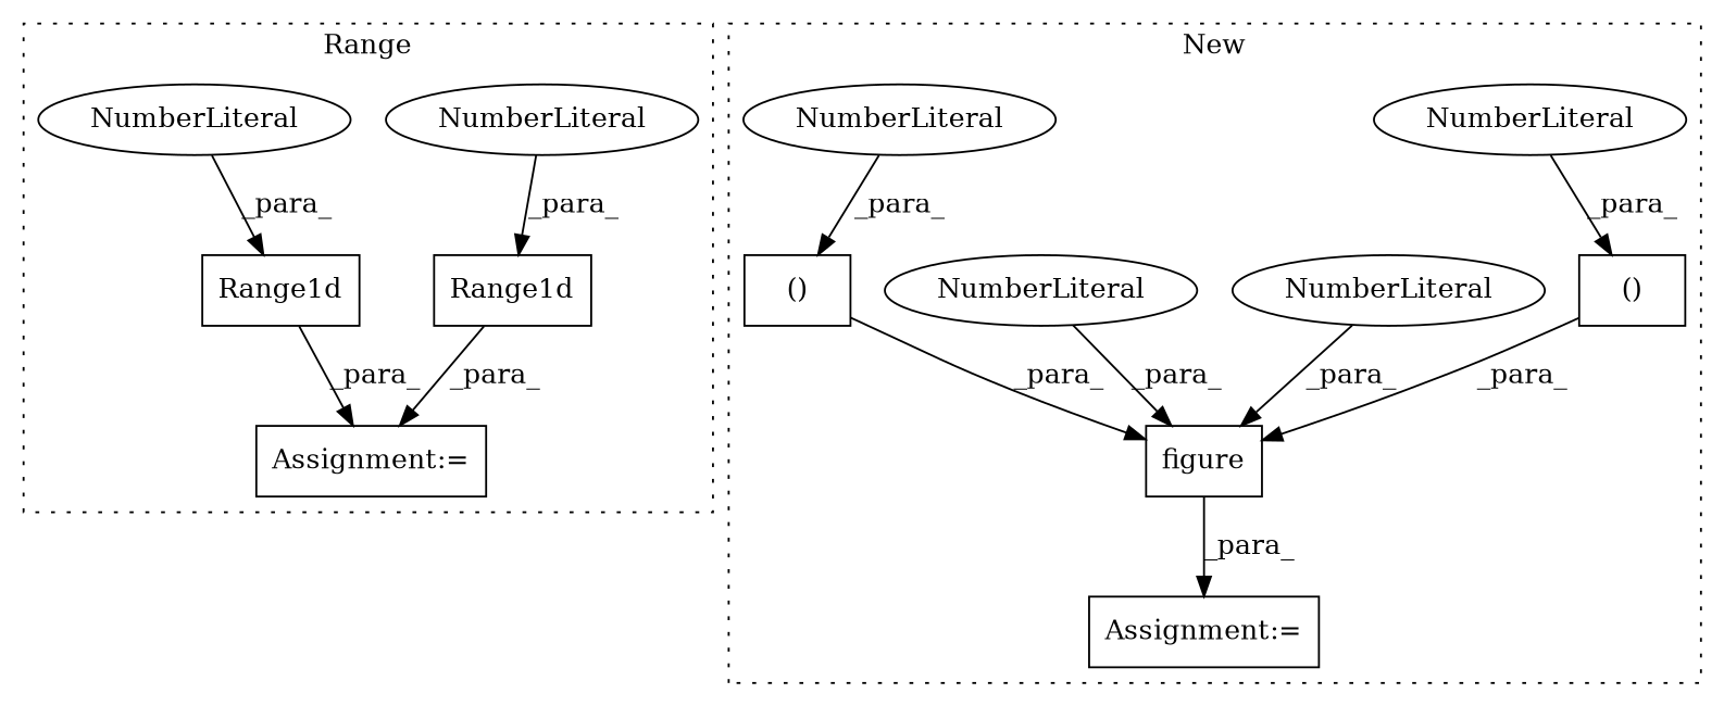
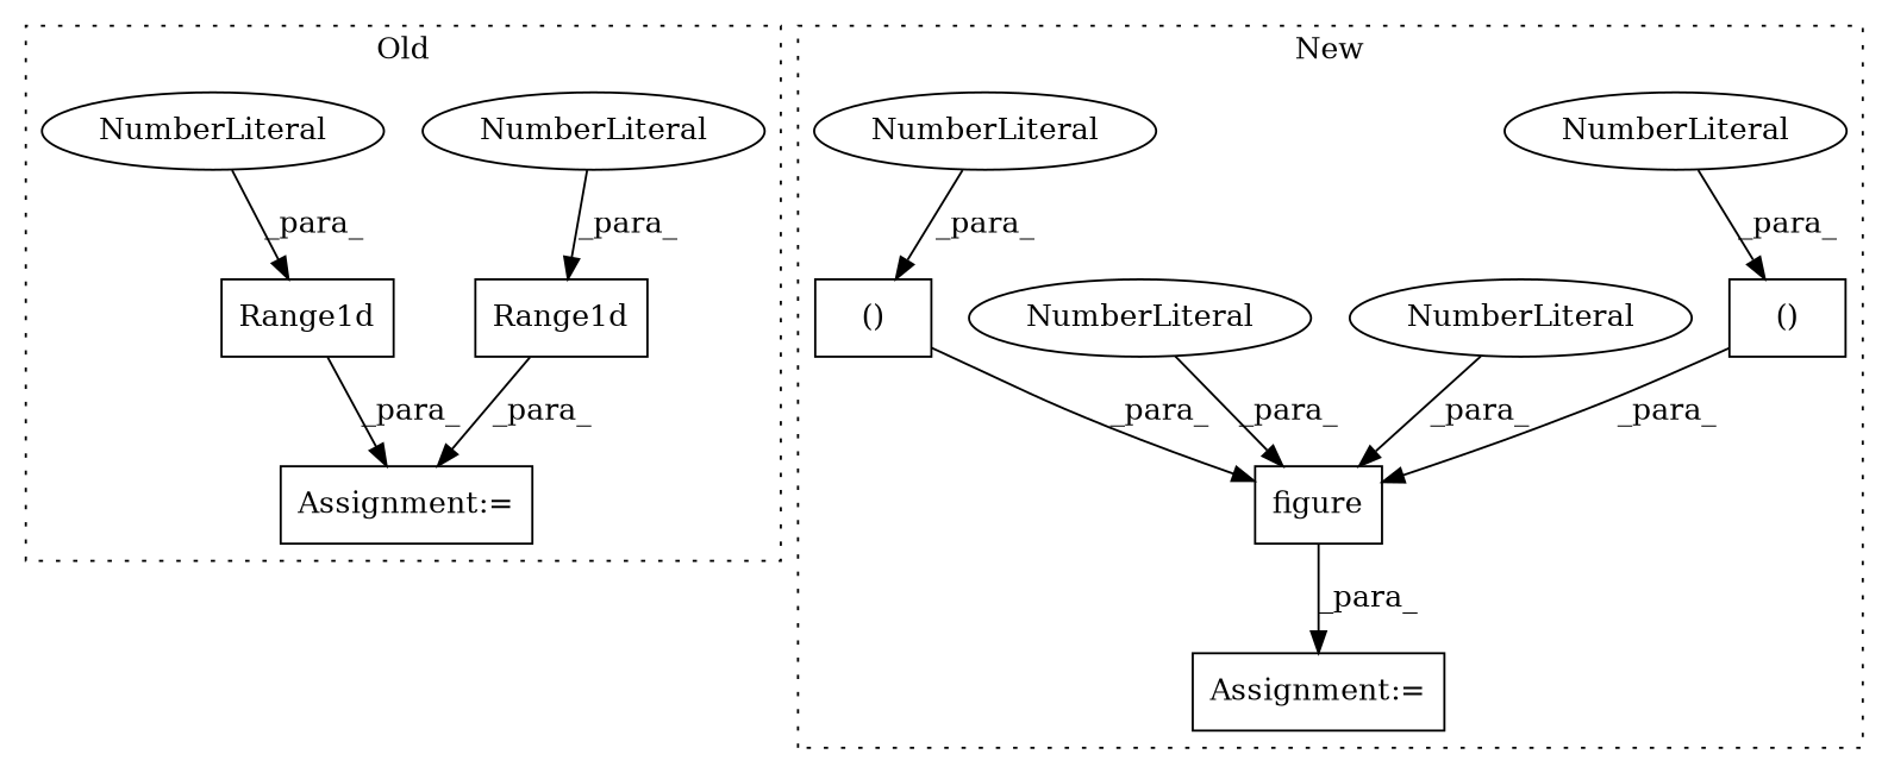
  digraph {
    node [a=34 l=3 s=1160 shape=box]
    n1 [a=32 l="8,1" label=Range1d s="1458,1473"]
    n2 [label=NumberLiteral s=1470 shape=ellipse]
    n3 [a=7 l=1 label="Assignment:=" s=1388]
    n4 [a=32 l="8,1" label=Range1d s="1441,1456"]
    n5 [label=NumberLiteral s=1453 shape=ellipse]
    n6 [a=106 l=15 label="()"]
    n7 [l=1 label=NumberLiteral shape=ellipse]
    n8 [a=32 l="7,2" label=figure s="1090,1175"]
    n9 [a=106 l=15 label="()" s=1138]
    n10 [label=NumberLiteral s=1101 shape=ellipse]
    n11 [label=NumberLiteral s=1097 shape=ellipse]
    n12 [l=1 label=NumberLiteral s=1152 shape=ellipse]
    n13 [a=7 l=1 label="Assignment:=" s=1089]
    subgraph cluster_1 {
-     label=Range
+     label=Old
      style=dotted
      n1
      n2
      n3
      n4
      n5
    }
    subgraph cluster_2 {
      label=New
      style=dotted
      n6
      n7
      n8
      n9
      n10
      n11
      n12
      n13
    }
    n1 -> n3 [label=_para_]
    n2 -> n1 [label=_para_]
    n4 -> n3 [label=_para_]
    n5 -> n4 [label=_para_]
    n6 -> n8 [label=_para_]
    n7 -> n6 [label=_para_]
    n8 -> n13 [label=_para_]
    n9 -> n8 [label=_para_]
    n10 -> n8 [label=_para_]
    n11 -> n8 [label=_para_]
    n12 -> n9 [label=_para_]
  }
